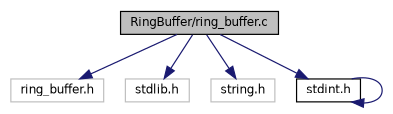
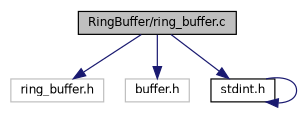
  digraph {
    node [color=grey75 fillcolor=white fontname=Helvetica fontsize=10 shape=record style=filled]
    edge [color=midnightblue fontname=Helvetica fontsize=10 labelfontname=Helvetica labelfontsize=10 style=solid]
    n1 [color=black fillcolor=grey75 fontcolor=black height=0.2 label="RingBuffer/ring_buffer.c" width=0.4]
    n2 [height=0.2 label="ring_buffer.h" width=0.4]
-   n3 [height=0.2 label="stdlib.h" width=0.4]
-   n4 [height=0.2 label="string.h" width=0.4]
+   n4 [height=0.2 label="buffer.h" width=0.4]
    n5 [color=black height=0.2 label="stdint.h" width=0.4]
    n1 -> n2
-   n1 -> n3
    n1 -> n4
    n1 -> n5
    n5 -> n5
  }
